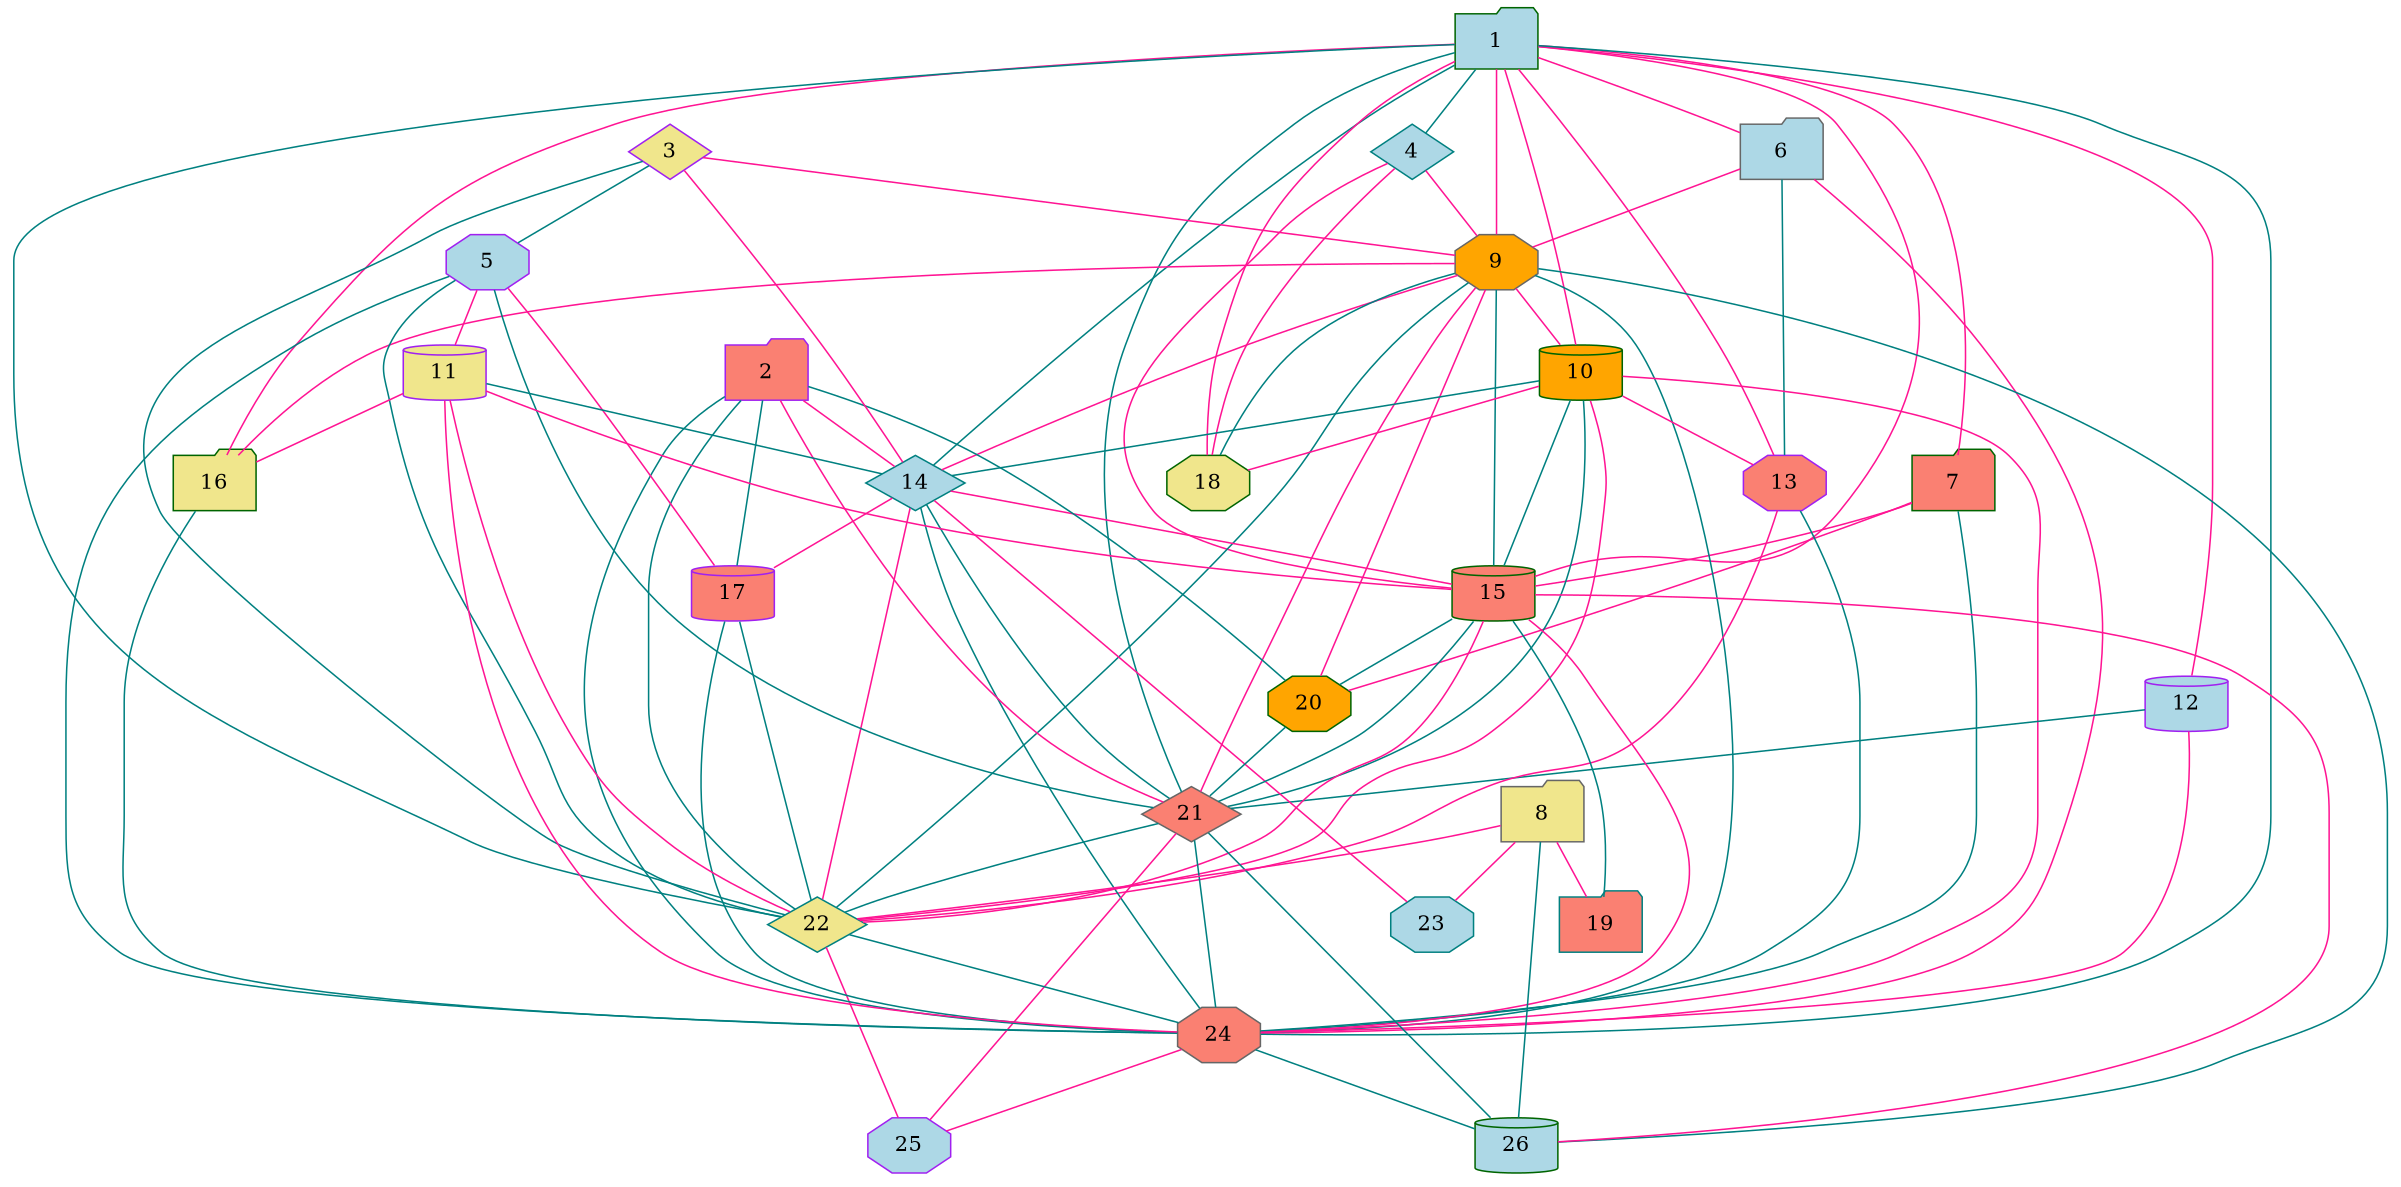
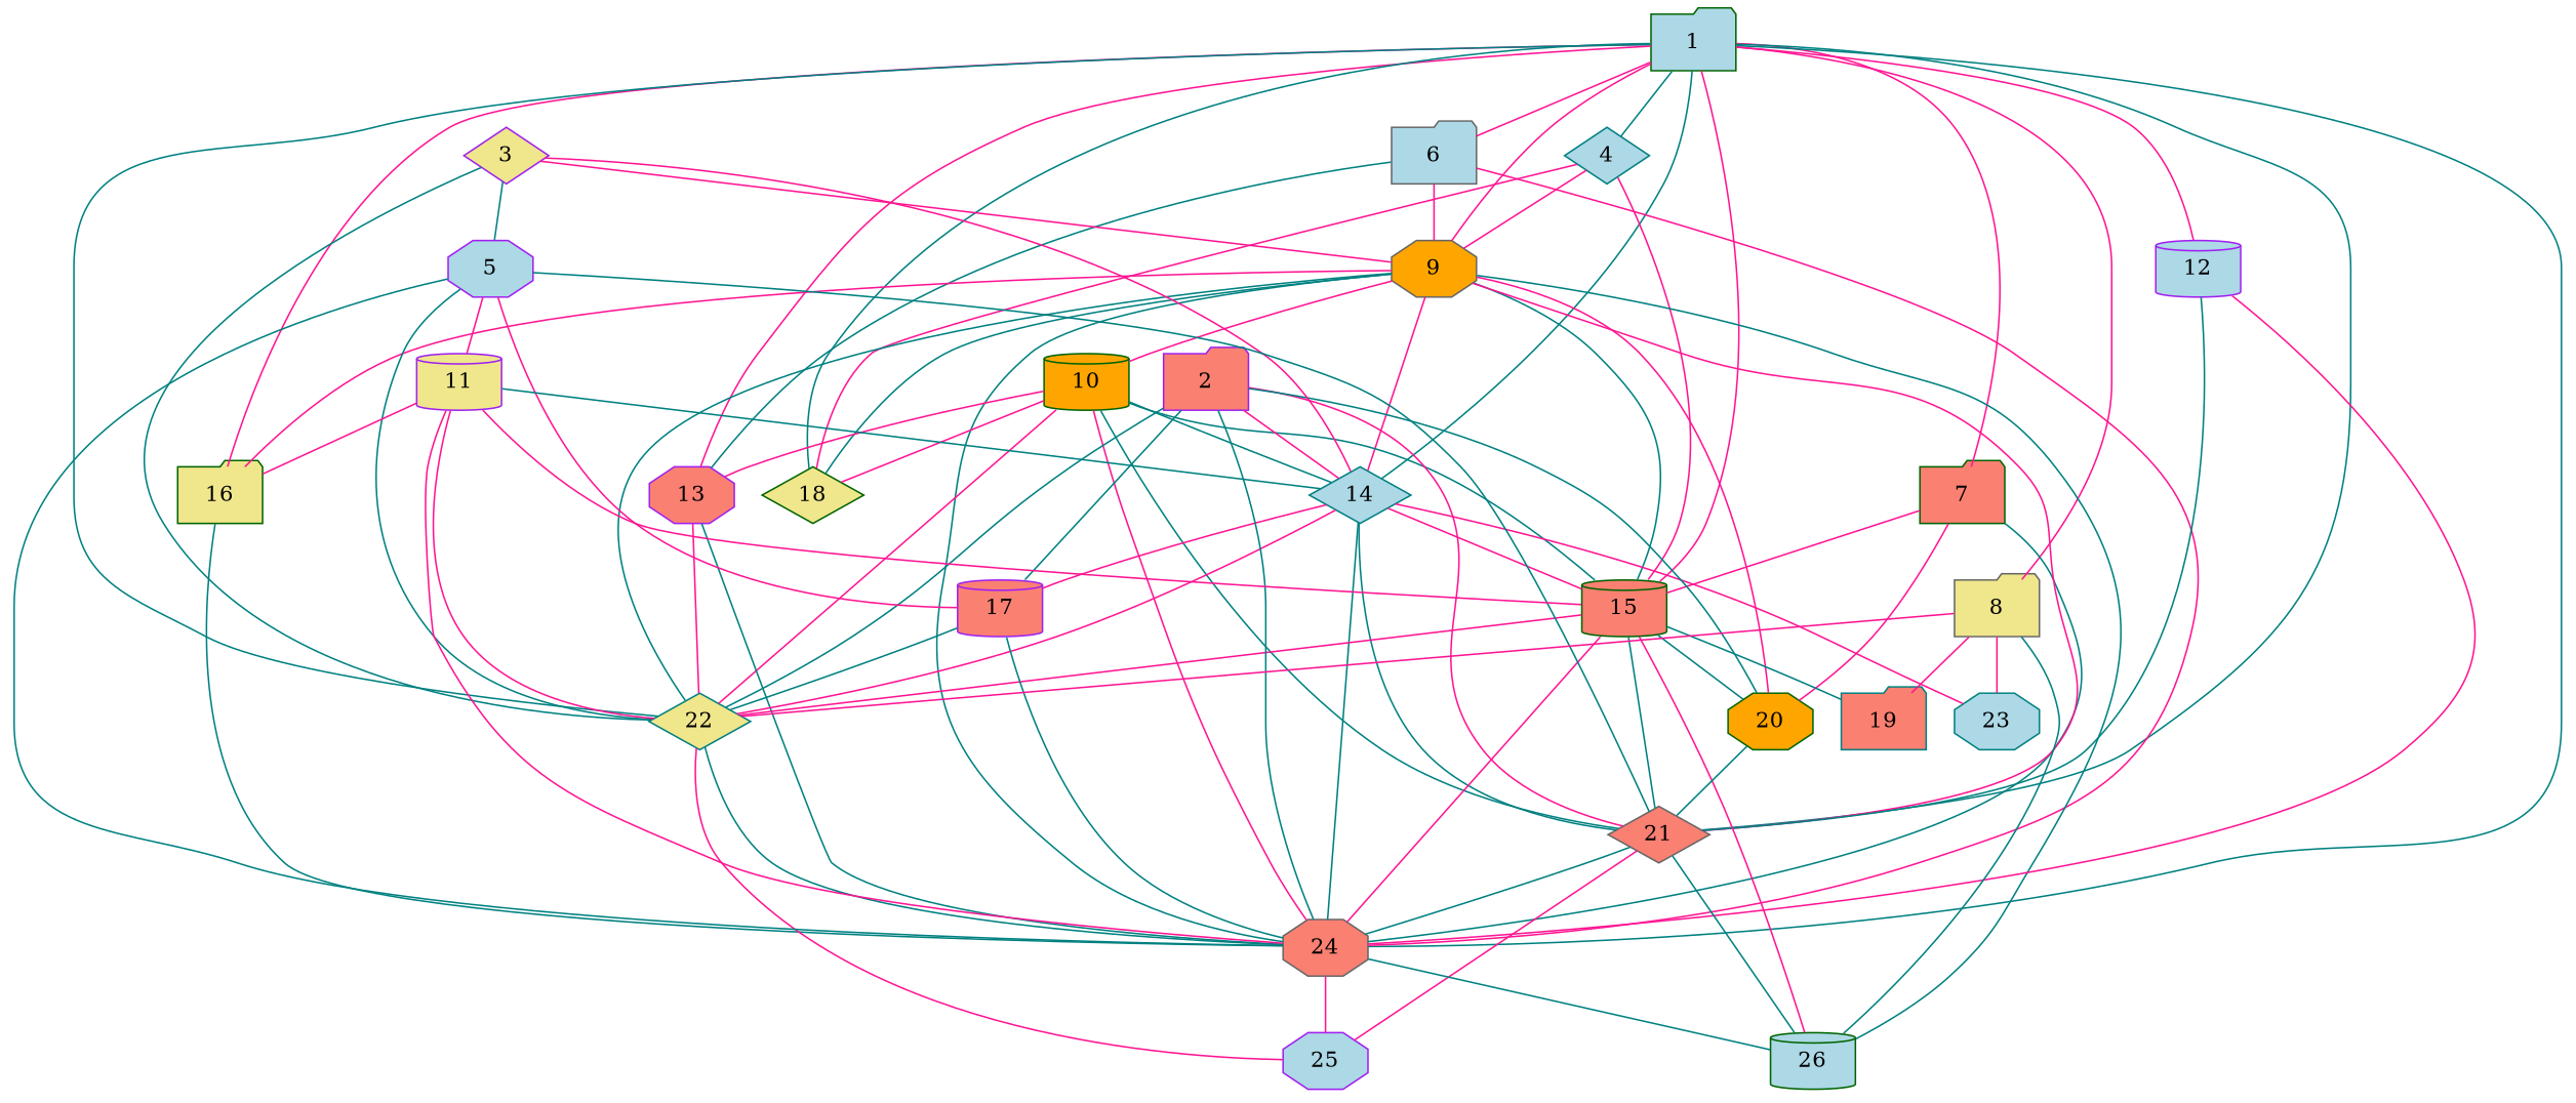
  graph {
    node [color=darkgreen fillcolor=lightblue shape=octagon style=filled]
    edge [color=deeppink weight=1.0]
    1 [shape=folder]
    4 [color=teal shape=diamond]
    6 [color=gray40 shape=folder]
    7 [fillcolor=salmon shape=folder]
    9 [color=gray40 fillcolor=orange]
    10 [fillcolor=orange shape=cylinder]
    12 [color=purple shape=cylinder]
    13 [color=purple fillcolor=salmon]
    14 [color=teal shape=diamond]
    15 [fillcolor=salmon shape=cylinder]
    16 [fillcolor=khaki shape=folder]
-   18 [fillcolor=khaki]
+   18 [fillcolor=khaki shape=diamond]
    21 [color=gray40 fillcolor=salmon shape=diamond]
    22 [color=teal fillcolor=khaki shape=diamond]
    24 [color=gray40 fillcolor=salmon]
    20 [fillcolor=orange]
    26 [shape=cylinder]
    17 [color=purple fillcolor=salmon shape=cylinder]
    23 [color=teal]
    19 [color=teal fillcolor=salmon shape=folder]
    25 [color=purple]
    2 [color=purple fillcolor=salmon shape=folder]
    3 [color=purple fillcolor=khaki shape=diamond]
    5 [color=purple]
    11 [color=purple fillcolor=khaki shape=cylinder]
    8 [color=gray40 fillcolor=khaki shape=folder]
    1 -- 4 [color=teal weight=2.0]
    1 -- 6
    1 -- 7
    1 -- 9 [weight=3.0]
-   1 -- 10 [weight=2.0]
+   1 -- 8 [weight=2.0]
    1 -- 12 [weight=2.0]
    1 -- 13
    1 -- 14 [color=teal weight=4.0]
    1 -- 15 [weight=2.0]
    1 -- 16
-   1 -- 18
+   1 -- 18 [color=teal]
    1 -- 21 [color=teal weight=2.0]
    1 -- 22 [color=teal weight=3.0]
    1 -- 24 [color=teal weight=4.0]
    4 -- 9 [weight=2.0]
    4 -- 15
    4 -- 18
    6 -- 9
    6 -- 13 [color=teal]
    6 -- 24
    7 -- 15
    7 -- 24 [color=teal]
    7 -- 20
    9 -- 10 [weight=3.0]
    9 -- 14
    9 -- 15 [color=teal weight=2.0]
    9 -- 16
    9 -- 18 [color=teal]
    9 -- 21 [weight=2.0]
    9 -- 22 [color=teal]
    9 -- 24 [color=teal weight=3.0]
    9 -- 20
    9 -- 26 [color=teal]
    10 -- 13 [weight=2.0]
    10 -- 14 [color=teal]
    10 -- 15 [color=teal]
    10 -- 18
    10 -- 21 [color=teal]
    10 -- 22 [weight=2.0]
    10 -- 24 [weight=2.0]
    12 -- 21 [color=teal]
    12 -- 24
    13 -- 22
    13 -- 24 [color=teal]
    14 -- 15
    14 -- 21 [color=teal]
    14 -- 22 [weight=2.0]
    14 -- 24 [color=teal weight=3.0]
    14 -- 17
    14 -- 23
    15 -- 21 [color=teal weight=2.0]
    15 -- 22
    15 -- 24 [weight=2.0]
    15 -- 20 [color=teal]
    15 -- 26
    15 -- 19 [color=teal]
    16 -- 24 [color=teal]
-   21 -- 22 [color=teal weight=2.0]
    21 -- 24 [color=teal weight=3.0]
    21 -- 26 [color=teal]
    21 -- 25
    22 -- 24 [color=teal weight=4.0]
    22 -- 25
    24 -- 26 [color=teal weight=2.0]
    24 -- 25
    20 -- 21 [color=teal]
    17 -- 22 [color=teal]
    17 -- 24 [color=teal weight=2.0]
    2 -- 14
    2 -- 21
    2 -- 22 [color=teal]
    2 -- 24 [color=teal]
    2 -- 20 [color=teal]
    2 -- 17 [color=teal]
    3 -- 9
    3 -- 14
    3 -- 22 [color=teal]
    3 -- 5 [color=teal]
    5 -- 21 [color=teal]
    5 -- 22 [color=teal]
    5 -- 24 [color=teal]
    5 -- 17
    5 -- 11
    11 -- 14 [color=teal]
    11 -- 15
    11 -- 16
    11 -- 22
    11 -- 24
    8 -- 22 [weight=2.0]
    8 -- 26 [color=teal weight=2.0]
    8 -- 23
    8 -- 19
  }
